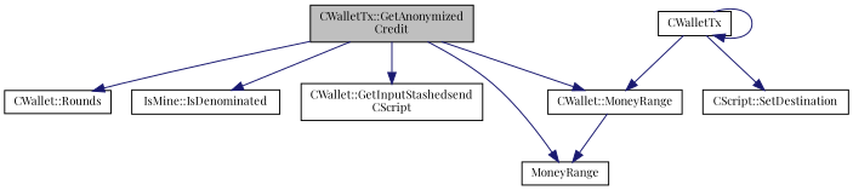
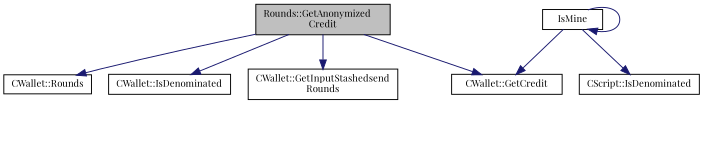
  digraph {
    fontname="Playfair Display"
    rankdir=TB
    node [color=black fillcolor=white fontname="Playfair Display" fontsize=10 shape=record style=filled]
    edge [color=midnightblue fontname="Playfair Display" fontsize=10 labelfontname=Helvetica labelfontsize=10 style=solid]
-   n1 [fillcolor=grey75 fontcolor=black height=0.2 label="CWalletTx::GetAnonymized\lCredit" width=0.4]
+   n1 [fillcolor=grey75 fontcolor=black height=0.2 label="Rounds::GetAnonymized\lCredit" width=0.4]
    n2 [height=0.2 label="CWallet::Rounds" width=0.4]
-   n3 [height=0.2 label="IsMine::IsDenominated" width=0.4]
-   n4 [height=0.2 label="CWallet::GetInputStashedsend\lCScript" width=0.4]
-   n5 [height=0.2 label="CWallet::MoneyRange" width=0.4]
-   n6 [height=0.2 label=MoneyRange width=0.4]
-   n7 [height=0.2 label=CWalletTx width=0.4]
-   n8 [height=0.2 label="CScript::SetDestination" width=0.4]
+   n3 [height=0.2 label="CWallet::IsDenominated" width=0.4]
+   n4 [height=0.2 label="CWallet::GetInputStashedsend\lRounds" width=0.4]
+   n5 [height=0.2 label="CWallet::GetCredit" width=0.4]
+   n7 [height=0.2 label=IsMine width=0.4]
+   n8 [height=0.2 label="CScript::IsDenominated" width=0.4]
    n1 -> n2
    n1 -> n3
    n1 -> n4
    n1 -> n5
-   n1 -> n6
-   n5 -> n6
    n7 -> n5
    n7 -> n7
    n7 -> n8
  }
